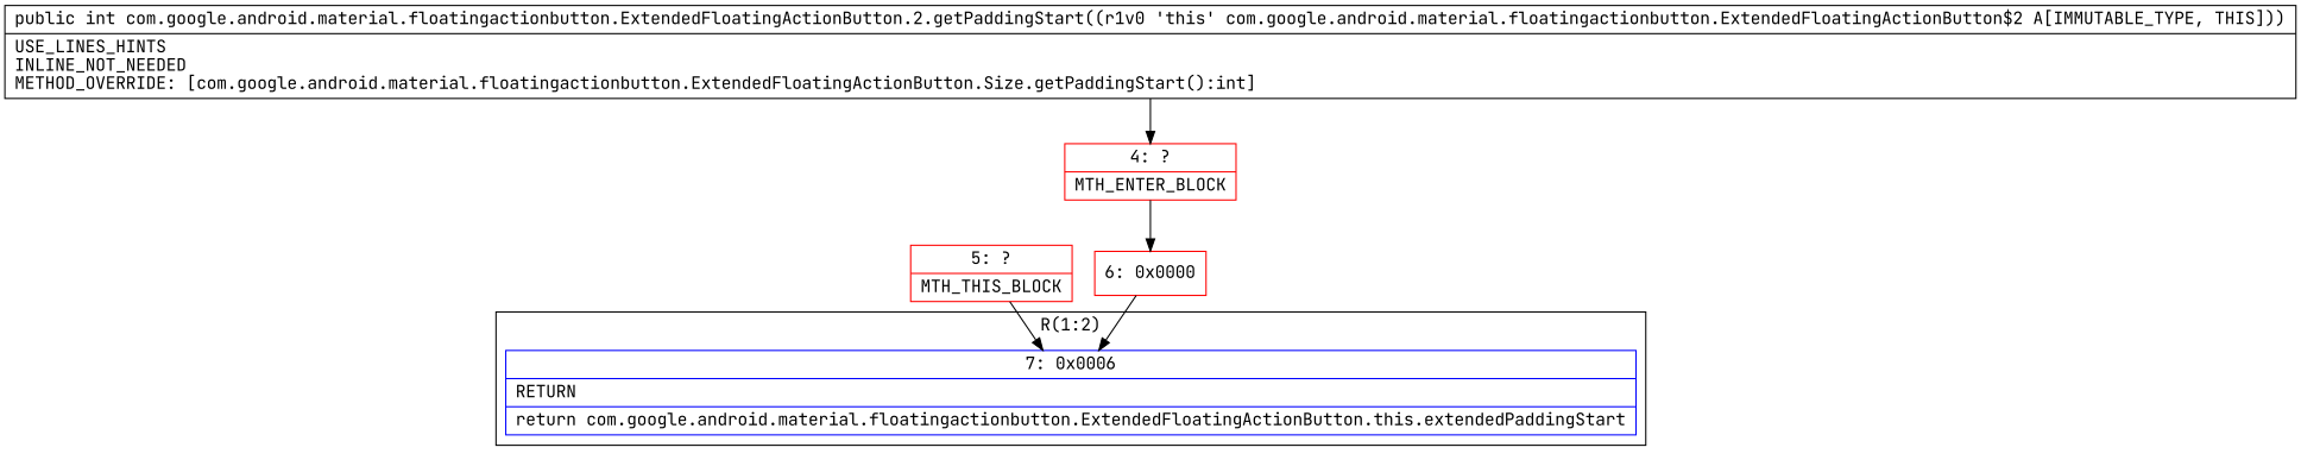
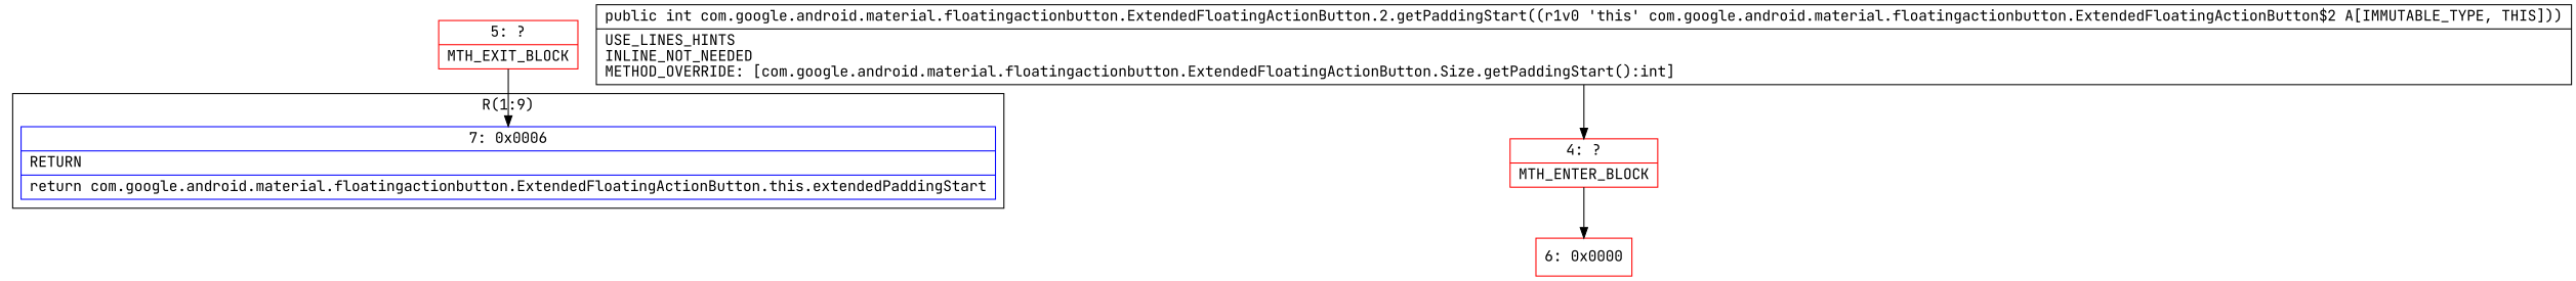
  digraph {
    fontname="JetBrains Mono"
    node [color=red fontname="JetBrains Mono" shape=record]
    edge [fontname="JetBrains Mono"]
    n1 [color=blue label="{7\:\ 0x0006|RETURN\l|return com.google.android.material.floatingactionbutton.ExtendedFloatingActionButton.this.extendedPaddingStart\l}"]
-   n2 [label="{5\:\ ?|MTH_THIS_BLOCK\l}"]
+   n2 [label="{5\:\ ?|MTH_EXIT_BLOCK\l}"]
    n3 [label="{4\:\ ?|MTH_ENTER_BLOCK\l}"]
    n4 [label="{6\:\ 0x0000}"]
    n5 [label="{public int com.google.android.material.floatingactionbutton.ExtendedFloatingActionButton.2.getPaddingStart((r1v0 'this' com.google.android.material.floatingactionbutton.ExtendedFloatingActionButton$2 A[IMMUTABLE_TYPE, THIS]))  | USE_LINES_HINTS\lINLINE_NOT_NEEDED\lMETHOD_OVERRIDE: [com.google.android.material.floatingactionbutton.ExtendedFloatingActionButton.Size.getPaddingStart():int]\l}" color=""]
    subgraph cluster_1 {
-     label="R(1:2)"
+     label="R(1:9)"
      n1
    }
    n2 -> n1
    n3 -> n4
-   n4 -> n1
    n5 -> n3
  }
